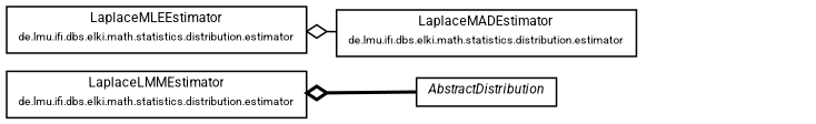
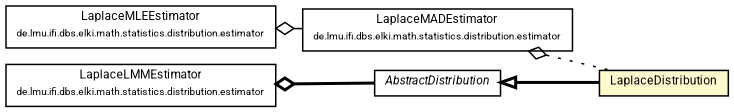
  digraph {
    nodesep=0.15
    rankdir=LR
    ranksep=0.25
    node [fontcolor=black fontname=Roboto fontsize=8 margin=0 shape=plaintext]
    edge [arrowhead=none arrowtail=ediamond color=black dir=back fontname=Roboto fontsize=7 labelfontname=Roboto labelfontsize=7 style=bold weight=4]
+   n1 [height=0 label=<<table title="de.lmu.ifi.dbs.elki.math.statistics.distribution.LaplaceDistribution" border="0" cellborder="1" cellspacing="0" cellpadding="2" bgcolor="lemonChiffon" href="LaplaceDistribution.html" target="_parent"> 		<tr><td><table border="0" cellspacing="0" cellpadding="1"> 		<tr><td align="center" balign="center"> <font face="Roboto">LaplaceDistribution</font> </td></tr> 		</table></td></tr> 		</table>> width=0]
    n2 [height=0 label=<<table title="de.lmu.ifi.dbs.elki.math.statistics.distribution.estimator.LaplaceMADEstimator" border="0" cellborder="1" cellspacing="0" cellpadding="2" href="estimator/LaplaceMADEstimator.html" target="_parent"> 		<tr><td><table border="0" cellspacing="0" cellpadding="1"> 		<tr><td align="center" balign="center"> <font face="Roboto">LaplaceMADEstimator</font> </td></tr> 		<tr><td align="center" balign="center"> <font face="Roboto" point-size="7.0">de.lmu.ifi.dbs.elki.math.statistics.distribution.estimator</font> </td></tr> 		</table></td></tr> 		</table>> width=0]
    n3 [height=0 label=<<table title="de.lmu.ifi.dbs.elki.math.statistics.distribution.estimator.LaplaceMLEEstimator" border="0" cellborder="1" cellspacing="0" cellpadding="2" href="estimator/LaplaceMLEEstimator.html" target="_parent"> 		<tr><td><table border="0" cellspacing="0" cellpadding="1"> 		<tr><td align="center" balign="center"> <font face="Roboto">LaplaceMLEEstimator</font> </td></tr> 		<tr><td align="center" balign="center"> <font face="Roboto" point-size="7.0">de.lmu.ifi.dbs.elki.math.statistics.distribution.estimator</font> </td></tr> 		</table></td></tr> 		</table>> width=0]
    n4 [height=0 label=<<table title="de.lmu.ifi.dbs.elki.math.statistics.distribution.estimator.LaplaceLMMEstimator" border="0" cellborder="1" cellspacing="0" cellpadding="2" href="estimator/LaplaceLMMEstimator.html" target="_parent"> 		<tr><td><table border="0" cellspacing="0" cellpadding="1"> 		<tr><td align="center" balign="center"> <font face="Roboto">LaplaceLMMEstimator</font> </td></tr> 		<tr><td align="center" balign="center"> <font face="Roboto" point-size="7.0">de.lmu.ifi.dbs.elki.math.statistics.distribution.estimator</font> </td></tr> 		</table></td></tr> 		</table>> width=0]
    n5 [height=0 label=<<table title="de.lmu.ifi.dbs.elki.math.statistics.distribution.AbstractDistribution" border="0" cellborder="1" cellspacing="0" cellpadding="2" href="AbstractDistribution.html" target="_parent"> 		<tr><td><table border="0" cellspacing="0" cellpadding="1"> 		<tr><td align="center" balign="center"> <font face="Roboto"><i>AbstractDistribution</i></font> </td></tr> 		</table></td></tr> 		</table>> width=0]
+   n2 -> n1 [style=dotted]
    n3 -> n2 [style=solid]
    n4 -> n5
+   n5 -> n1 [arrowtail=empty weight=10 arrowhead=""]
  }
